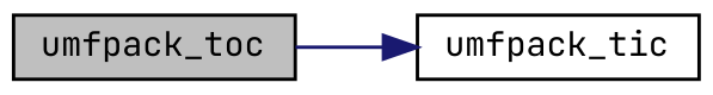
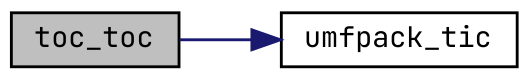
  digraph {
    rankdir=LR
    fontname="JetBrains Mono"
    node [color=black fontname="JetBrains Mono" fontsize=10 shape=record style=filled]
-   n1 [fillcolor=grey75 fontcolor=black height=0.2 label=umfpack_toc width=0.4]
+   n1 [fillcolor=grey75 fontcolor=black height=0.2 label=toc_toc width=0.4]
    n2 [fillcolor=white height=0.2 label=umfpack_tic width=0.4]
    n1 -> n2 [color=midnightblue fontname="JetBrains Mono" fontsize=10 labelfontname=Helvetica labelfontsize=10 style=solid]
  }
